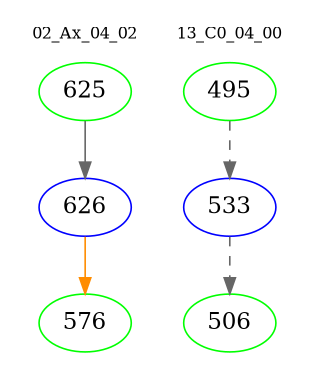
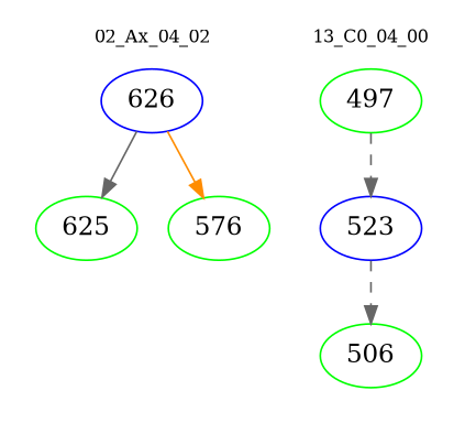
  digraph {
    node [color=green]
    edge [color=gray40 style=solid]
    n1 [label=625]
    n2 [color=blue label=626]
    n3 [label=576]
-   n4 [label=495]
-   n5 [color=blue label=533]
+   n4 [label=497]
+   n5 [color=blue label=523]
    n6 [label=506]
    subgraph cluster_1 {
      color=white
      fontsize=10
      label="02_Ax_04_02"
      n1
      n2
      n3
    }
    subgraph cluster_2 {
      color=white
      fontsize=10
      label="13_C0_04_00"
      n4
      n5
      n6
    }
-   n1 -> n2
+   n2 -> n1
    n2 -> n3 [color=darkorange]
    n4 -> n5 [style=dashed]
    n5 -> n6 [style=dashed]
  }
